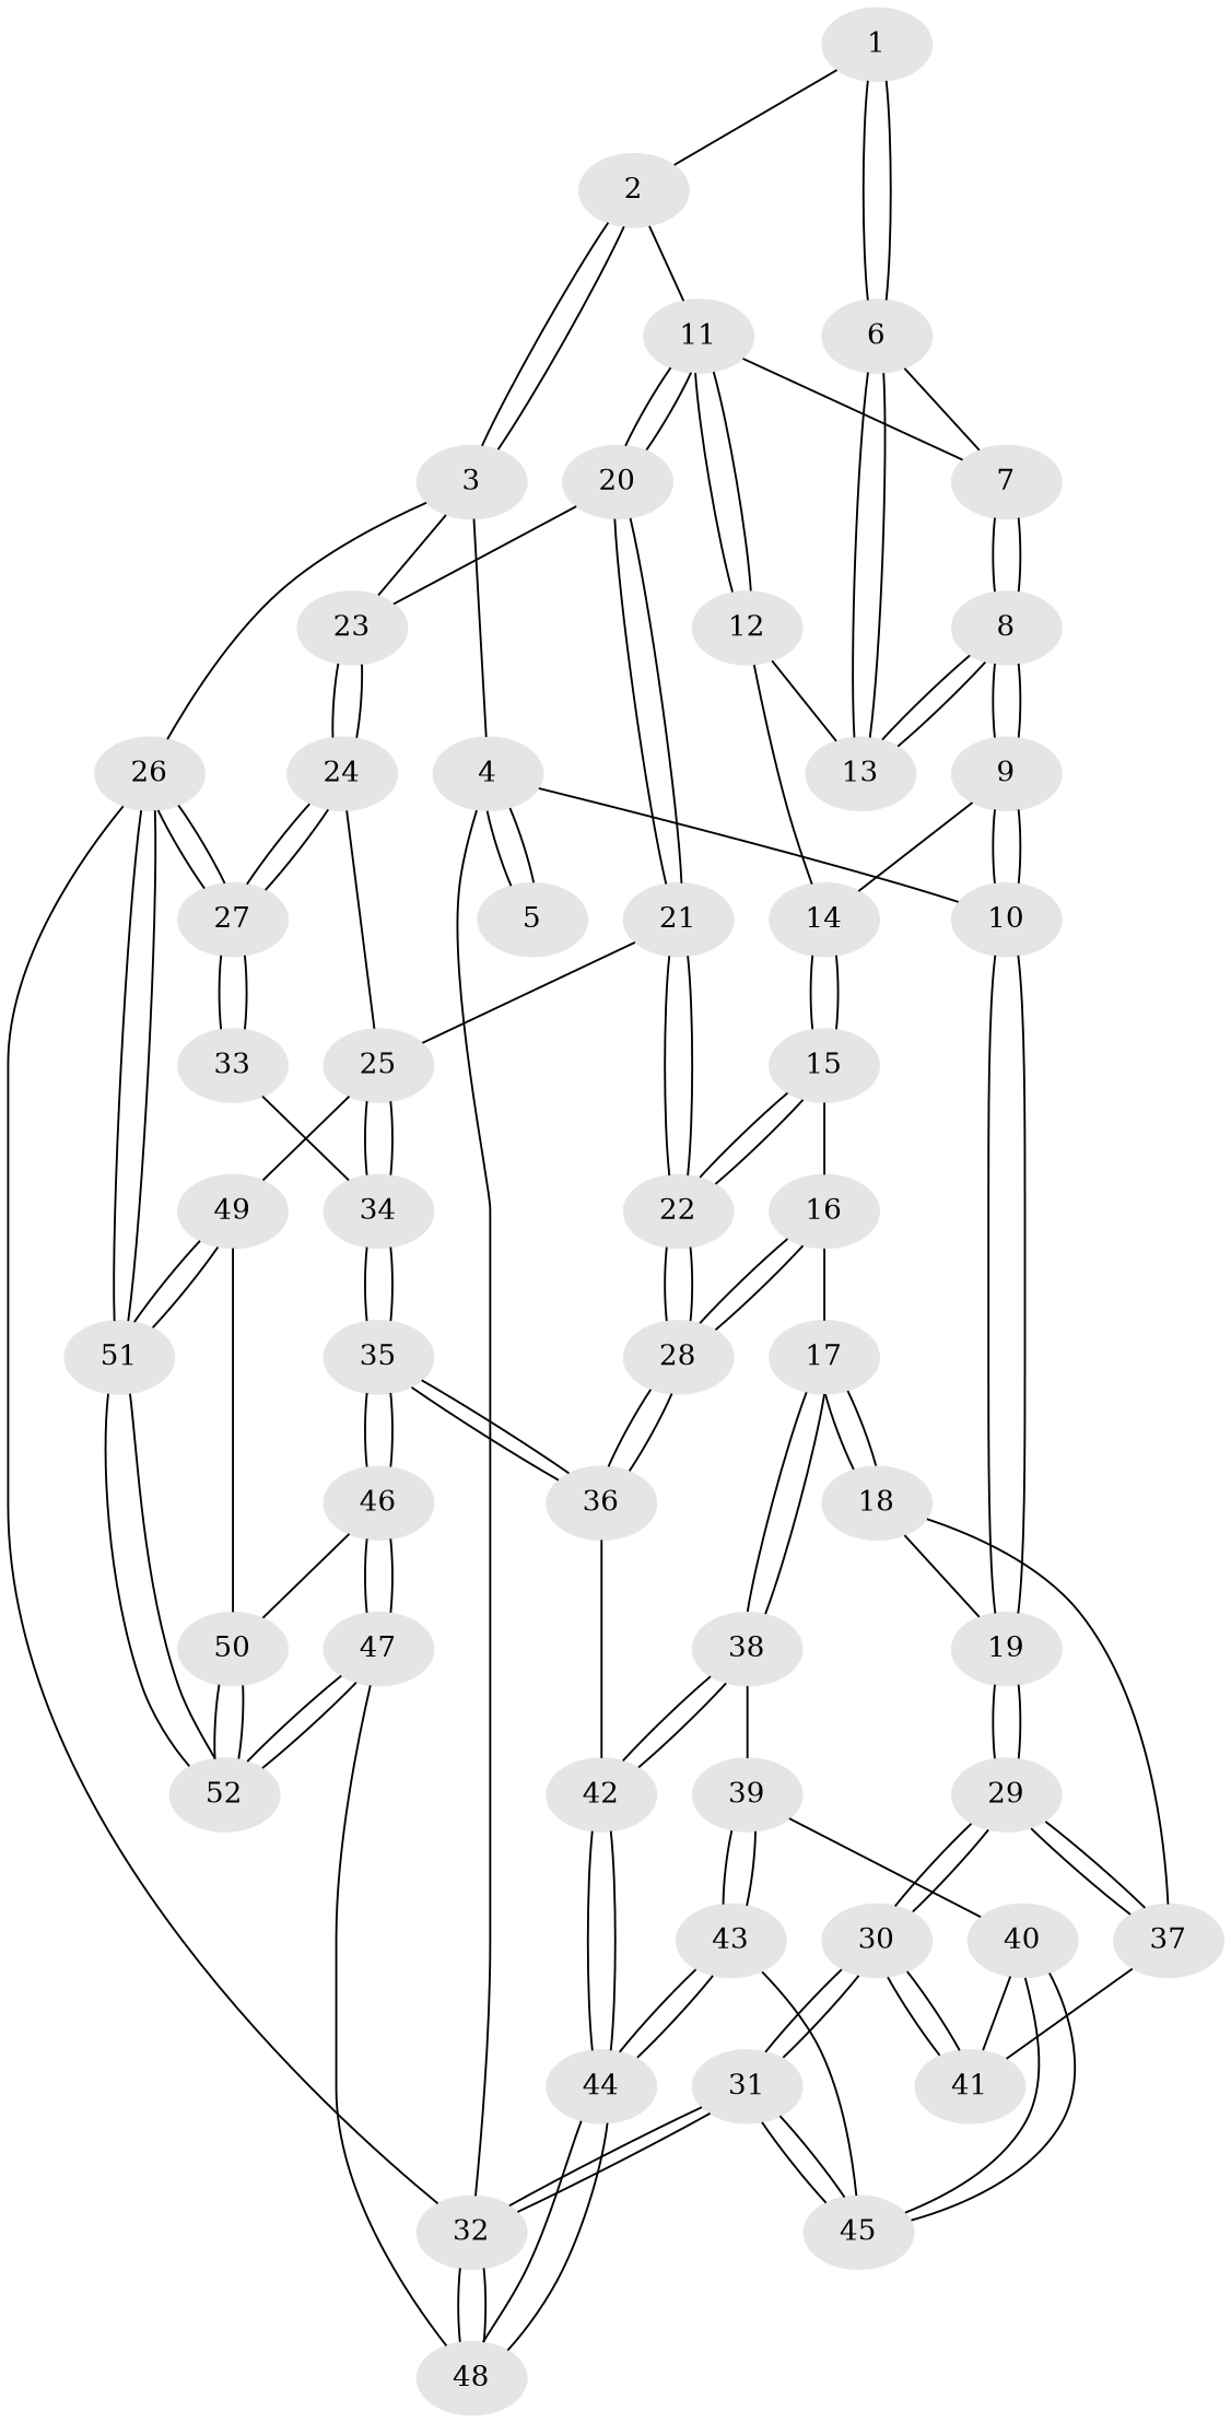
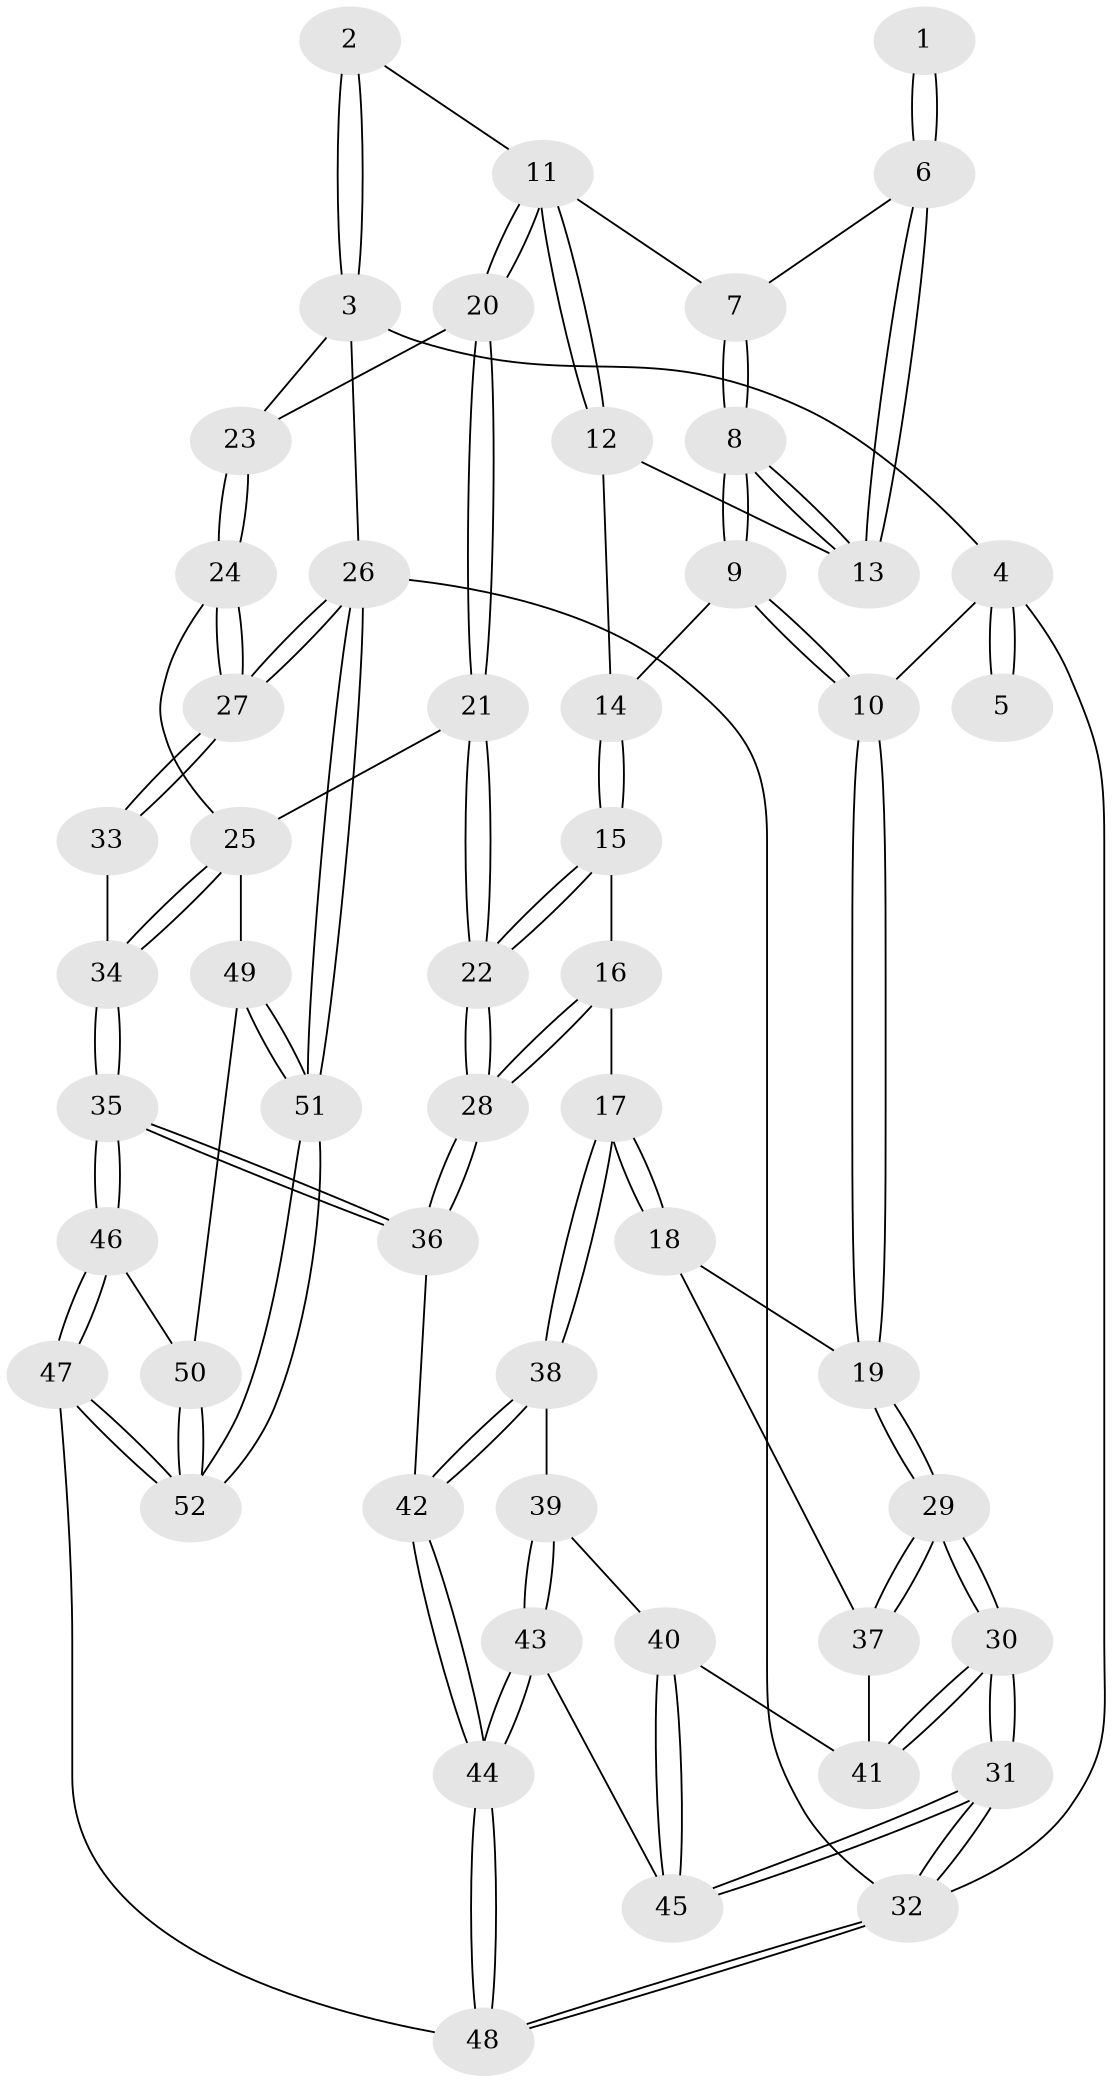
  graph {
    fontname="DejaVu Serif"
    node [color=gray90 fontname="DejaVu Serif" style=filled]
    edge [fontname="DejaVu Serif"]
    1
    2
    6
    3
    11
    7
    13
    4
    23
    26
    12
    20
    5
    10
    32
    24
    27
    51
    19
    48
    8
    9
    14
    15
    29
    21
    16
    22
    17
    28
    18
    38
    36
    37
    42
    39
    41
    30
    25
    34
    49
    33
    35
    52
    31
    45
    50
    46
    47
    44
    40
    43
-   1 -- 2
    1 -- 6
    1 -- 6
    2 -- 3
    2 -- 3
    2 -- 11
    6 -- 7
    6 -- 13
    6 -- 13
    3 -- 4
    3 -- 23
    3 -- 26
    11 -- 7
    11 -- 12
    11 -- 12
    11 -- 20
    11 -- 20
    7 -- 8
    7 -- 8
    4 -- 5
    4 -- 5
    4 -- 10
    4 -- 32
    23 -- 24
    23 -- 24
    26 -- 32
    26 -- 27
    26 -- 27
    26 -- 51
    26 -- 51
    12 -- 13
    12 -- 14
    20 -- 23
    20 -- 21
    20 -- 21
    10 -- 19
    10 -- 19
    32 -- 48
    32 -- 48
    24 -- 27
    24 -- 27
    24 -- 25
    27 -- 33
    27 -- 33
    51 -- 52
    51 -- 52
    19 -- 29
    19 -- 29
    8 -- 13
    8 -- 13
    8 -- 9
    8 -- 9
    9 -- 10
    9 -- 10
    9 -- 14
    14 -- 15
    14 -- 15
    15 -- 16
    15 -- 22
    15 -- 22
    29 -- 37
    29 -- 37
    29 -- 30
    29 -- 30
    21 -- 22
    21 -- 22
    21 -- 25
    16 -- 17
    16 -- 28
    16 -- 28
    22 -- 28
    22 -- 28
    17 -- 18
    17 -- 18
    17 -- 38
    17 -- 38
    28 -- 36
    28 -- 36
    18 -- 19
    18 -- 37
    38 -- 42
    38 -- 42
    38 -- 39
    36 -- 42
    37 -- 41
    42 -- 44
    42 -- 44
    39 -- 40
    39 -- 43
    39 -- 43
    30 -- 41
    30 -- 41
    30 -- 31
    30 -- 31
    25 -- 34
    25 -- 34
    25 -- 49
    34 -- 35
    34 -- 35
    49 -- 51
    49 -- 51
    49 -- 50
    33 -- 34
    35 -- 36
    35 -- 36
    35 -- 46
    35 -- 46
    31 -- 32
    31 -- 32
    31 -- 45
    31 -- 45
    50 -- 52
    50 -- 52
    46 -- 50
    46 -- 47
    46 -- 47
    47 -- 48
    47 -- 52
    47 -- 52
    44 -- 48
    44 -- 48
    40 -- 41
    40 -- 45
    40 -- 45
    43 -- 45
    43 -- 44
    43 -- 44
  }
